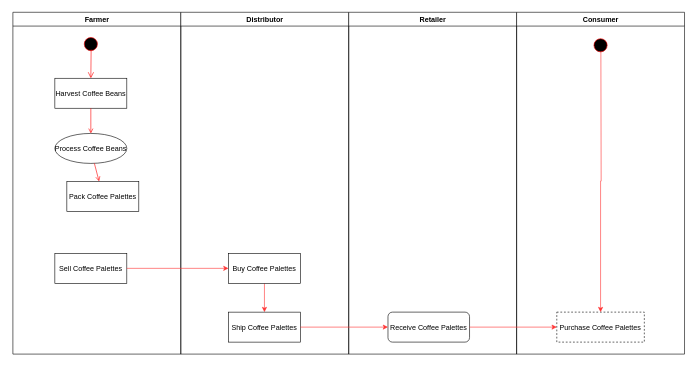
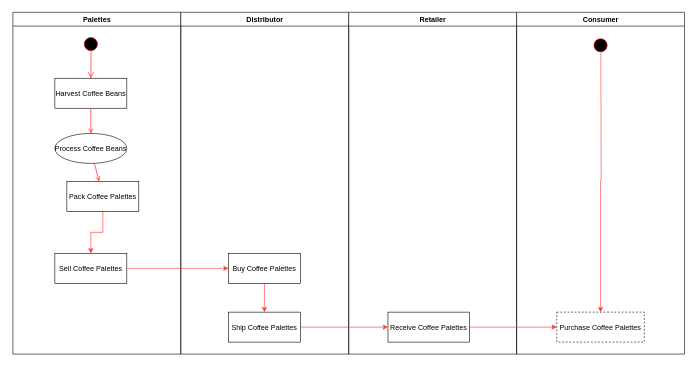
  <mxCell id="0" />
  <mxCell id="1" parent="0" />
- <mxCell id="2" value="Farmer" style="swimlane;whiteSpace=wrap" parent="1" vertex="1"><mxGeometry x="20.5" y="20" width="280" height="570" as="geometry" /></mxCell>
+ <mxCell id="2" value="Palettes" style="swimlane;whiteSpace=wrap" parent="1" vertex="1"><mxGeometry x="20.5" y="20" width="280" height="570" as="geometry" /></mxCell>
  <mxCell id="3" value="" style="ellipse;shape=startState;fillColor=#000000;strokeColor=#ff0000;" parent="2" vertex="1"><mxGeometry x="115" y="38" width="30" height="30" as="geometry" /></mxCell>
  <mxCell id="4" value="" style="edgeStyle=elbowEdgeStyle;elbow=horizontal;verticalAlign=bottom;endArrow=open;endSize=8;strokeColor=#FF0000;endFill=1;rounded=0" parent="2" target="5" edge="1"><mxGeometry x="100" y="40" as="geometry"><mxPoint x="115" y="110" as="targetPoint" /><mxPoint x="130.5" y="62" as="sourcePoint" /><Array as="points"><mxPoint x="130" y="82" /></Array></mxGeometry></mxCell>
  <mxCell id="5" value="Harvest Coffee Beans" style="" parent="2" vertex="1"><mxGeometry x="70" y="110" width="120" height="50" as="geometry" /></mxCell>
  <mxCell id="6" value="Process Coffee Beans" style="ellipse;" parent="2" vertex="1"><mxGeometry x="70" y="202" width="120" height="50" as="geometry" /></mxCell>
  <mxCell id="7" value="" style="endArrow=open;strokeColor=#FF0000;endFill=1;rounded=0" parent="2" source="5" target="6" edge="1"><mxGeometry relative="1" as="geometry" /></mxCell>
+ <mxCell id="8" value="" style="edgeStyle=orthogonalEdgeStyle;rounded=0;orthogonalLoop=1;jettySize=auto;html=1;strokeColor=#FF3333;" edge="1" parent="2" source="9" target="11"><mxGeometry relative="1" as="geometry" /></mxCell>
  <mxCell id="9" value="Pack Coffee Palettes" style="" parent="2" vertex="1"><mxGeometry x="90" y="282" width="120" height="50" as="geometry" /></mxCell>
  <mxCell id="10" value="" style="endArrow=open;strokeColor=#FF0000;endFill=1;rounded=0" parent="2" source="6" target="9" edge="1"><mxGeometry relative="1" as="geometry" /></mxCell>
  <mxCell id="11" value="Sell Coffee Palettes" style="" vertex="1" parent="2"><mxGeometry x="70" y="402" width="120" height="50" as="geometry" /></mxCell>
  <mxCell id="12" value="Distributor" style="swimlane;whiteSpace=wrap" parent="1" vertex="1"><mxGeometry x="300.5" y="20" width="280" height="570" as="geometry" /></mxCell>
  <mxCell id="13" value="" style="edgeStyle=orthogonalEdgeStyle;rounded=0;orthogonalLoop=1;jettySize=auto;html=1;strokeColor=#FF3333;" edge="1" parent="12" source="14" target="15"><mxGeometry relative="1" as="geometry" /></mxCell>
  <mxCell id="14" value="Buy Coffee Palettes" style="" vertex="1" parent="12"><mxGeometry x="79.5" y="402" width="120" height="50" as="geometry" /></mxCell>
  <mxCell id="15" value="Ship Coffee Palettes" style="" vertex="1" parent="12"><mxGeometry x="79.5" y="500" width="120" height="50" as="geometry" /></mxCell>
  <mxCell id="16" value="Retailer" style="swimlane;whiteSpace=wrap" parent="1" vertex="1"><mxGeometry x="580.5" y="20" width="280" height="570" as="geometry" /></mxCell>
- <mxCell id="17" value="Receive Coffee Palettes" style="rounded=1;" vertex="1" parent="16"><mxGeometry x="65.5" y="500" width="136" height="50" as="geometry" /></mxCell>
+ <mxCell id="17" value="Receive Coffee Palettes" style="" vertex="1" parent="16"><mxGeometry x="65.5" y="500" width="136" height="50" as="geometry" /></mxCell>
  <mxCell id="18" value="Consumer" style="swimlane;whiteSpace=wrap" vertex="1" parent="1"><mxGeometry x="860.5" y="20" width="280" height="570" as="geometry" /></mxCell>
  <mxCell id="19" value="Purchase Coffee Palettes" style="dashed=1;" vertex="1" parent="18"><mxGeometry x="67" y="500" width="146" height="50" as="geometry" /></mxCell>
  <mxCell id="20" value="" style="edgeStyle=orthogonalEdgeStyle;rounded=0;orthogonalLoop=1;jettySize=auto;html=1;strokeColor=#FF3333;entryX=0.5;entryY=0;entryDx=0;entryDy=0;" edge="1" parent="18" target="19"><mxGeometry relative="1" as="geometry"><mxPoint x="140.5" y="62" as="sourcePoint" /><mxPoint x="140" y="150" as="targetPoint" /></mxGeometry></mxCell>
  <mxCell id="21" value="" style="ellipse;shape=startState;fillColor=#000000;strokeColor=#ff0000;" parent="18" vertex="1"><mxGeometry x="125" y="40" width="30" height="30" as="geometry" /></mxCell>
  <mxCell id="22" value="" style="edgeStyle=orthogonalEdgeStyle;rounded=0;orthogonalLoop=1;jettySize=auto;html=1;strokeColor=#FF3333;entryX=0;entryY=0.5;entryDx=0;entryDy=0;" edge="1" parent="1" source="11" target="14"><mxGeometry relative="1" as="geometry"><mxPoint x="290.5" y="447" as="targetPoint" /></mxGeometry></mxCell>
  <mxCell id="23" value="" style="edgeStyle=orthogonalEdgeStyle;rounded=0;orthogonalLoop=1;jettySize=auto;html=1;strokeColor=#FF3333;entryX=0;entryY=0.5;entryDx=0;entryDy=0;" edge="1" parent="1" source="15" target="17"><mxGeometry relative="1" as="geometry"><mxPoint x="580" y="545" as="targetPoint" /></mxGeometry></mxCell>
  <mxCell id="24" value="" style="edgeStyle=orthogonalEdgeStyle;rounded=0;orthogonalLoop=1;jettySize=auto;html=1;strokeColor=#FF3333;entryX=0;entryY=0.5;entryDx=0;entryDy=0;" edge="1" parent="1" source="17" target="19"><mxGeometry relative="1" as="geometry" /></mxCell>
